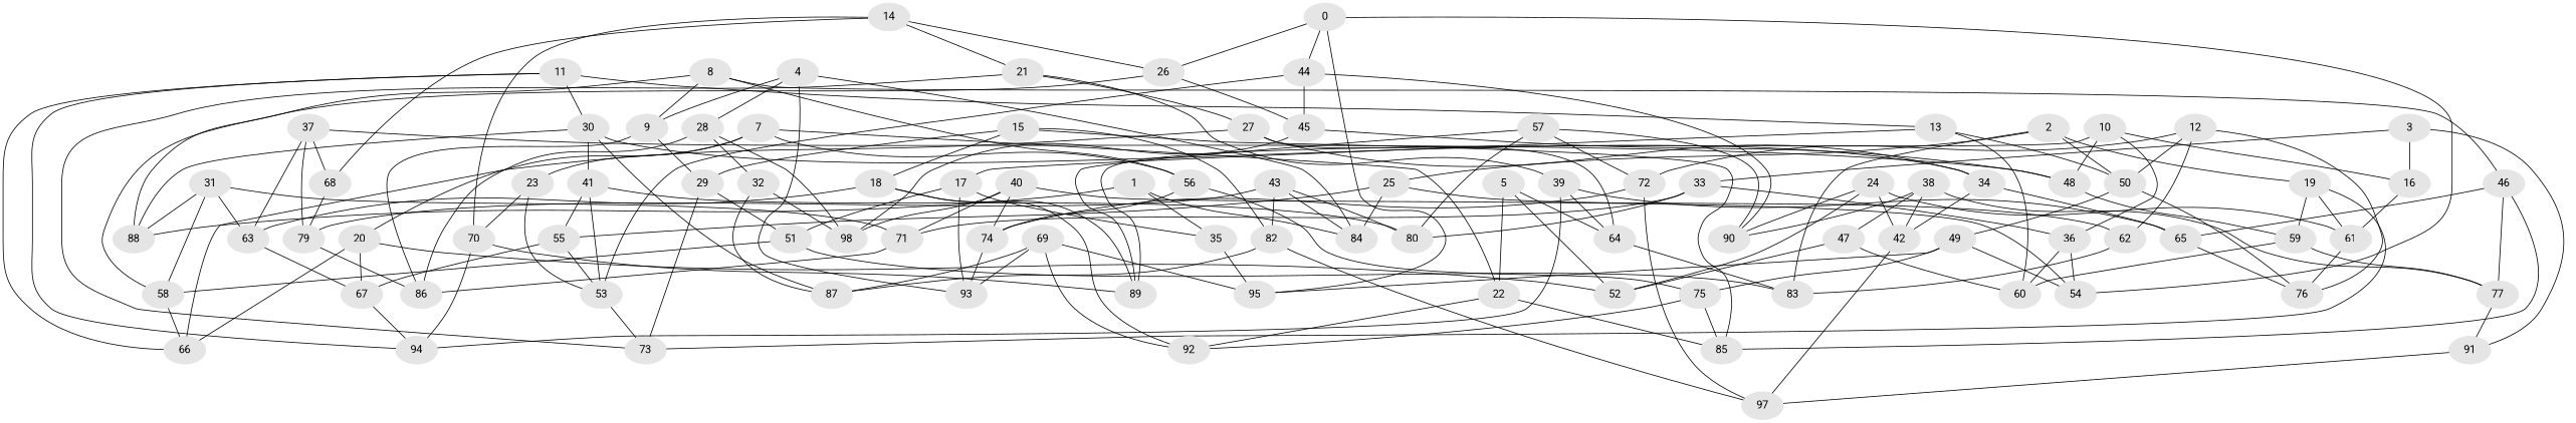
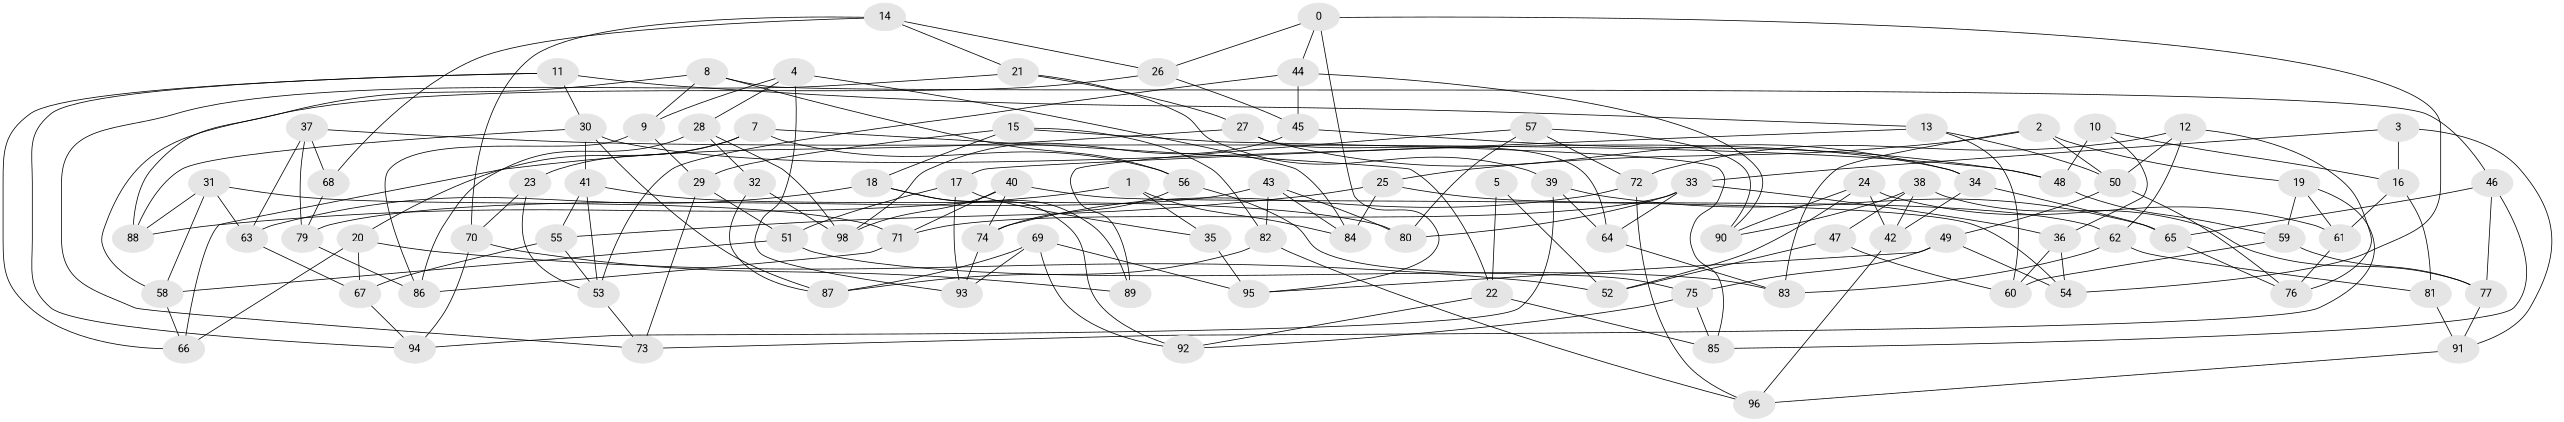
  graph {
    fontname=Roboto
    node [color=gray90 fontname=Roboto style=filled]
    edge [fontname=Roboto]
    1
    35
    84
    88
    95
    2
    19
    25
    50
    83
    61
    59
    73
    62
    55
    76
    49
    3
    16
    33
    91
+   81
    32
    87
    n25 [label=98]
    36
    71
    80
-   96 [label=97]
+   96
    4
    9
    28
    93
    29
    86
    5
    22
    52
    64
    85
    92
    n42 [label=0]
    26
    44
    54
    45
    58
    53
    90
    7
    20
    23
    56
    66
    67
    70
    74
    75
    8
    46
    65
    77
    51
    10
    48
    89
    60
    11
    13
    30
    94
    17
    34
    41
    12
    72
    14
    21
    68
    27
    39
    79
    15
    18
    82
    63
    24
    42
    31
    37
    38
    47
    40
    43
    57
    69
    1 -- 35
    1 -- 84
    1 -- 88
    35 -- 95
    2 -- 19
    2 -- 25
    2 -- 50
    2 -- 83
    19 -- 61
    19 -- 59
    19 -- 73
    25 -- 84
    25 -- 62
    25 -- 55
    50 -- 76
    50 -- 49
    61 -- 76
    59 -- 77
    59 -- 60
    62 -- 83
+   62 -- 81
    55 -- 53
    55 -- 67
    49 -- 95
    49 -- 54
    49 -- 75
    3 -- 16
    3 -- 33
    3 -- 91
    16 -- 61
+   16 -- 81
    33 -- 36
    33 -- 71
    33 -- 80
    91 -- 96
+   81 -- 91
    32 -- 87
    32 -- n25
    36 -- 54
    36 -- 60
    71 -- 86
    4 -- 84
    4 -- 9
    4 -- 28
    4 -- 93
    9 -- 29
    9 -- 86
    28 -- 32
    28 -- n25
    28 -- 86
    29 -- 73
    29 -- 51
    5 -- 22
    5 -- 52
-   5 -- 64
+   33 -- 64
    22 -- 85
    22 -- 92
    64 -- 83
    n42 -- 95
    n42 -- 26
    n42 -- 44
    n42 -- 54
    26 -- 45
    26 -- 58
    44 -- 45
    44 -- 53
    44 -- 90
    45 -- n25
    45 -- 48
    58 -- 66
    53 -- 73
    7 -- 22
    7 -- 20
    7 -- 23
    7 -- 56
    20 -- 52
    20 -- 66
    20 -- 67
    23 -- 53
    23 -- 70
    56 -- 74
    56 -- 75
    67 -- 94
    70 -- 89
    70 -- 94
    74 -- 93
    75 -- 85
    75 -- 92
    8 -- 88
    8 -- 9
    8 -- 56
    8 -- 46
    46 -- 85
    46 -- 65
    46 -- 77
    65 -- 76
    77 -- 91
    51 -- 83
    51 -- 58
    10 -- 16
    10 -- 36
    10 -- 48
-   10 -- 89
    48 -- 59
    11 -- 66
    11 -- 13
    11 -- 30
    11 -- 94
    13 -- 50
    13 -- 60
    13 -- 17
    30 -- 88
    30 -- 87
    30 -- 34
    30 -- 41
    17 -- 35
    17 -- 93
    17 -- 51
    34 -- 65
    34 -- 42
    41 -- 55
    41 -- 80
    41 -- 53
    12 -- 50
    12 -- 62
    12 -- 76
    12 -- 72
    72 -- 96
    72 -- 74
    14 -- 26
    14 -- 70
    14 -- 21
    14 -- 68
    21 -- 73
    21 -- 27
    21 -- 39
    68 -- 79
    27 -- 64
    27 -- 66
    27 -- 34
    39 -- 64
    39 -- 65
    39 -- 94
    79 -- 86
    15 -- 29
    15 -- 85
    15 -- 18
    15 -- 82
    18 -- 92
    18 -- 89
    18 -- 63
    82 -- 87
    82 -- 96
    63 -- 67
    24 -- 61
    24 -- 52
    24 -- 90
    24 -- 42
    42 -- 96
    31 -- 88
    31 -- 71
    31 -- 58
    31 -- 63
    37 -- 48
    37 -- 68
    37 -- 79
    37 -- 63
    38 -- 90
    38 -- 77
    38 -- 42
    38 -- 47
    47 -- 52
    47 -- 60
    40 -- n25
    40 -- 71
    40 -- 54
    40 -- 74
    43 -- 84
    43 -- 80
    43 -- 79
    43 -- 82
    57 -- 80
    57 -- 90
    57 -- 89
    57 -- 72
    69 -- 95
    69 -- 87
    69 -- 93
    69 -- 92
  }
